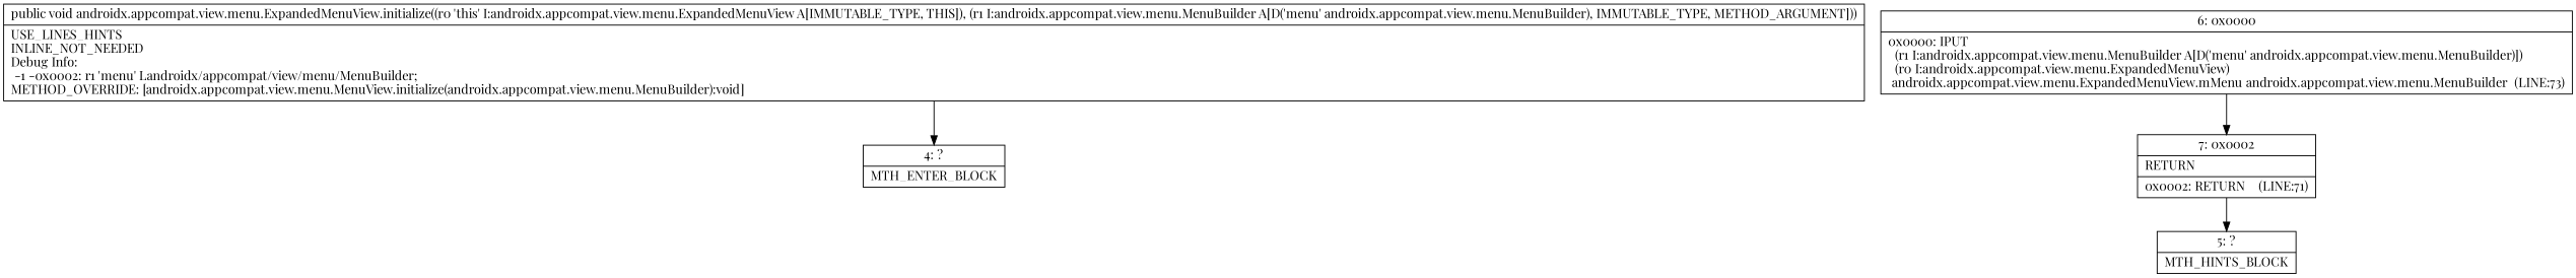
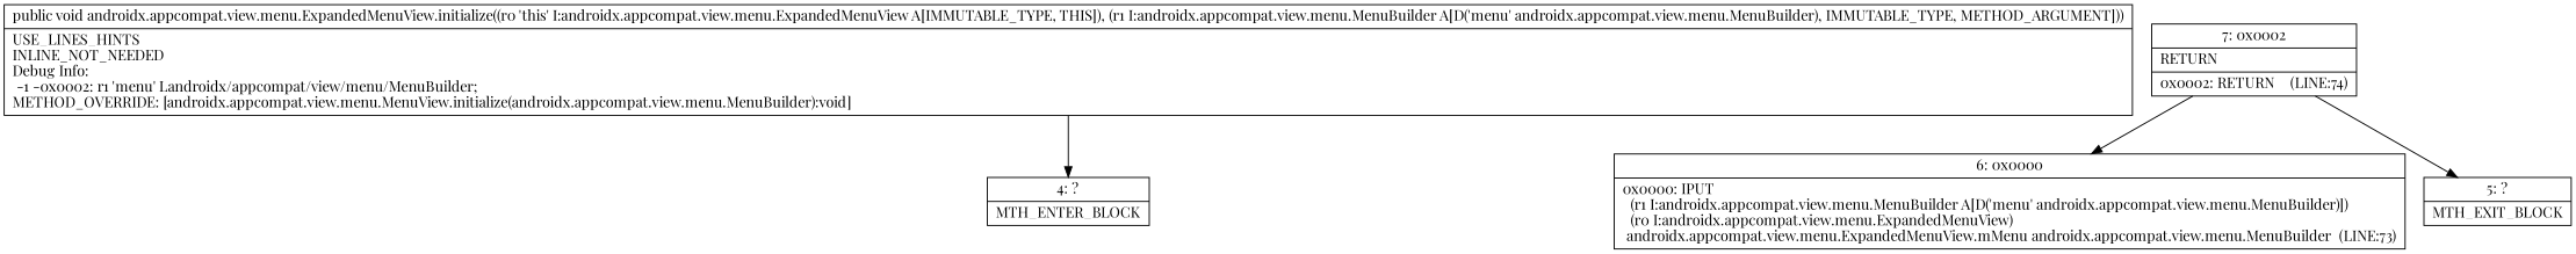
  digraph {
    fontname="Playfair Display"
    node [fontname="Playfair Display" shape=record]
    edge [fontname="Playfair Display"]
    n1 [label="{4\:\ ?|MTH_ENTER_BLOCK\l}"]
    n2 [label="{6\:\ 0x0000|0x0000: IPUT  \l  (r1 I:androidx.appcompat.view.menu.MenuBuilder A[D('menu' androidx.appcompat.view.menu.MenuBuilder)])\l  (r0 I:androidx.appcompat.view.menu.ExpandedMenuView)\l androidx.appcompat.view.menu.ExpandedMenuView.mMenu androidx.appcompat.view.menu.MenuBuilder  (LINE:73)\l}"]
-   n3 [label="{7\:\ 0x0002|RETURN\l|0x0002: RETURN    (LINE:71)\l}"]
-   n4 [label="{5\:\ ?|MTH_HINTS_BLOCK\l}"]
+   n3 [label="{7\:\ 0x0002|RETURN\l|0x0002: RETURN    (LINE:74)\l}"]
+   n4 [label="{5\:\ ?|MTH_EXIT_BLOCK\l}"]
    n5 [label="{public void androidx.appcompat.view.menu.ExpandedMenuView.initialize((r0 'this' I:androidx.appcompat.view.menu.ExpandedMenuView A[IMMUTABLE_TYPE, THIS]), (r1 I:androidx.appcompat.view.menu.MenuBuilder A[D('menu' androidx.appcompat.view.menu.MenuBuilder), IMMUTABLE_TYPE, METHOD_ARGUMENT]))  | USE_LINES_HINTS\lINLINE_NOT_NEEDED\lDebug Info:\l  \-1 \-0x0002: r1 'menu' Landroidx\/appcompat\/view\/menu\/MenuBuilder;\lMETHOD_OVERRIDE: [androidx.appcompat.view.menu.MenuView.initialize(androidx.appcompat.view.menu.MenuBuilder):void]\l}"]
-   n2 -> n3
+   n3 -> n2
    n3 -> n4
    n5 -> n1
  }
